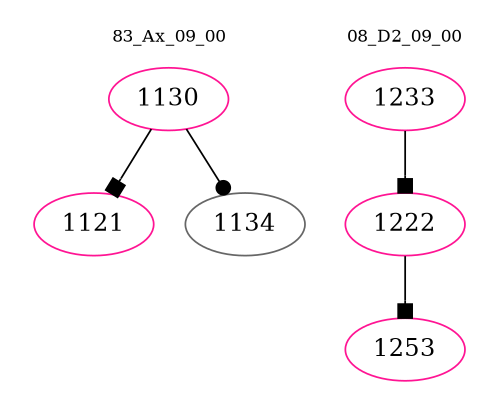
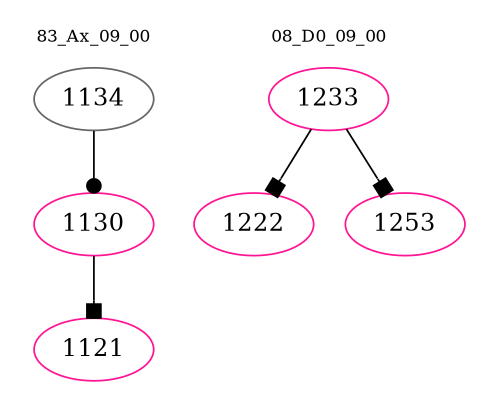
  digraph {
    node [color=deeppink]
    edge [arrowhead=box color=black]
    n1 [label=1130]
    n2 [label=1121]
    n3 [color=gray40 label=1134]
    n4 [label=1233]
    n5 [label=1222]
    n6 [label=1253]
    subgraph cluster_1 {
      color=white
      fontsize=10
      label="83_Ax_09_00"
      n1
      n2
      n3
    }
    subgraph cluster_2 {
      color=white
      fontsize=10
-     label="08_D2_09_00"
+     label="08_D0_09_00"
      n4
      n5
      n6
    }
    n1 -> n2
-   n1 -> n3 [arrowhead=dot]
+   n3 -> n1 [arrowhead=dot]
    n4 -> n5
-   n5 -> n6
+   n4 -> n6
  }
